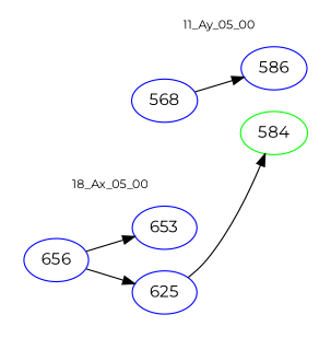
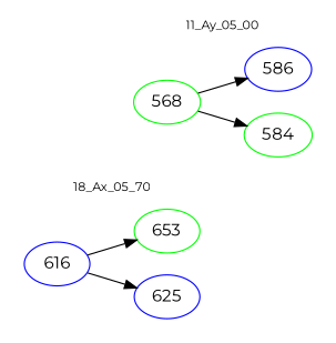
  digraph {
    fontname=Montserrat
    rankdir=LR
    node [color=blue fontname=Montserrat]
    edge [color=black fontname=Montserrat]
-   n1 [label=568]
+   n1 [color=green label=568]
    n2 [color=green label=584]
    n3 [label=586]
-   n4 [label=656]
+   n4 [label=616]
    n5 [label=625]
-   n6 [label=653]
+   n6 [color=green label=653]
    subgraph cluster_1 {
      color=white
      fontsize=10
      label="11_Ay_05_00"
      n1
      n2
      n3
    }
    subgraph cluster_2 {
      color=white
      fontsize=10
-     label="18_Ax_05_00"
+     label="18_Ax_05_70"
      n4
      n5
      n6
    }
-   n5 -> n2
+   n1 -> n2
    n1 -> n3
    n4 -> n5
    n4 -> n6
  }
